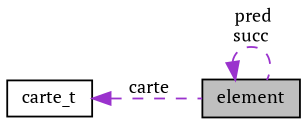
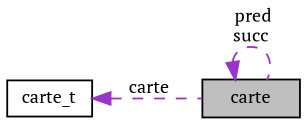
  digraph {
    rankdir=LR
    fontname="PT Serif"
    node [color=black fontname="PT Serif" fontsize=10 shape=record style=filled]
    edge [color=darkorchid3 dir=back fontname="PT Serif" fontsize=10 labelfontname=Helvetica labelfontsize=10 style=dashed]
-   n1 [fillcolor=grey75 fontcolor=black height=0.2 label=element width=0.4]
+   n1 [fillcolor=grey75 fontcolor=black height=0.2 label=carte width=0.4]
    n2 [fillcolor=white height=0.2 label=carte_t width=0.4]
    n1 -> n1 [label=" pred\nsucc"]
    n2 -> n1 [label=" carte"]
  }
